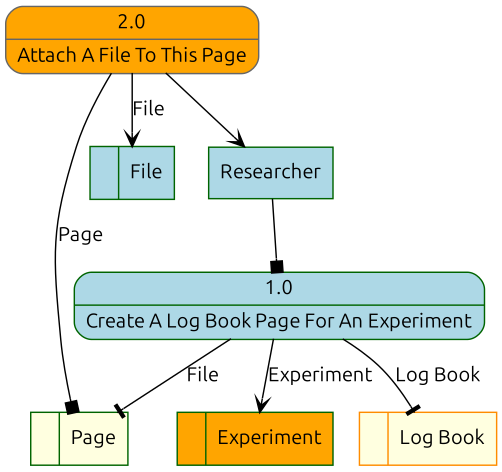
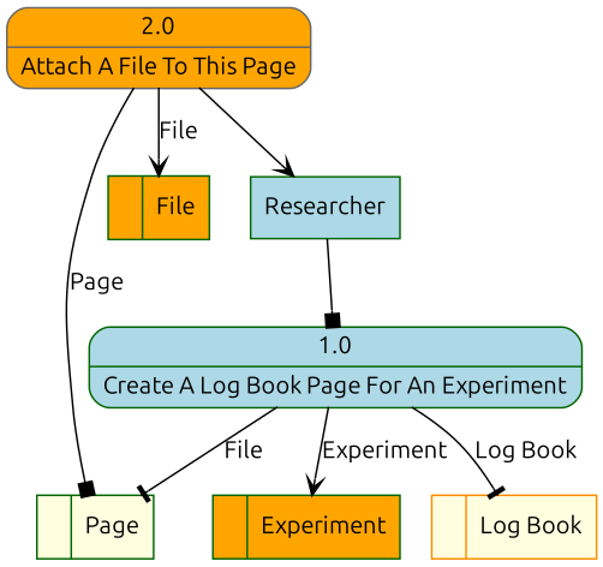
  digraph {
    fontname=Ubuntu
    node [color=darkgreen fillcolor=orange fontname=Ubuntu shape=record style=filled]
    edge [arrowhead=vee fontname=Ubuntu]
    n1 [label="<f0>  |<f1> Experiment "]
    n2 [fillcolor=lightyellow label="<f0>  |<f1> Page "]
-   n3 [fillcolor=lightblue label="<f0>  |<f1> File "]
+   n3 [label="<f0>  |<f1> File "]
    n4 [color=darkorange fillcolor=lightyellow label="<f0>  |<f1> Log Book "]
    n5 [fillcolor=lightblue label=Researcher shape=box]
    n6 [fillcolor=lightblue label="{<f0> 1.0|<f1> Create A Log Book Page For An Experiment }" shape=Mrecord]
    n7 [color=gray40 label="{<f0> 2.0|<f1> Attach A File To This Page }" shape=Mrecord]
    n5 -> n6 [arrowhead=box]
    n6 -> n1 [label=Experiment]
    n6 -> n2 [arrowhead=tee label=File]
    n6 -> n4 [arrowhead=tee label="Log Book"]
    n7 -> n2 [arrowhead=box label=Page]
    n7 -> n3 [label=File]
    n7 -> n5
  }
